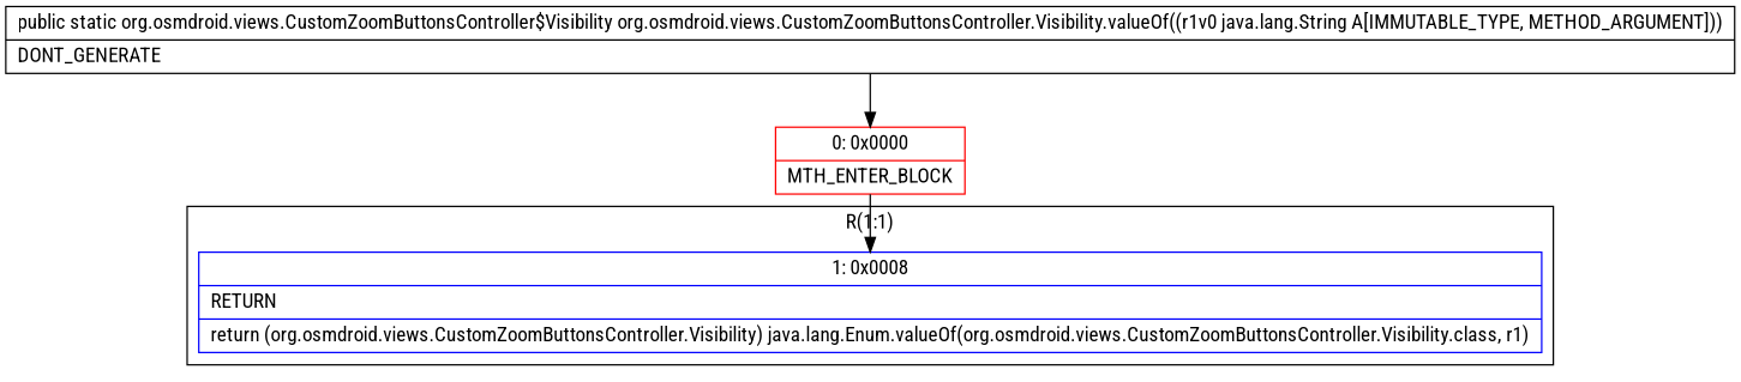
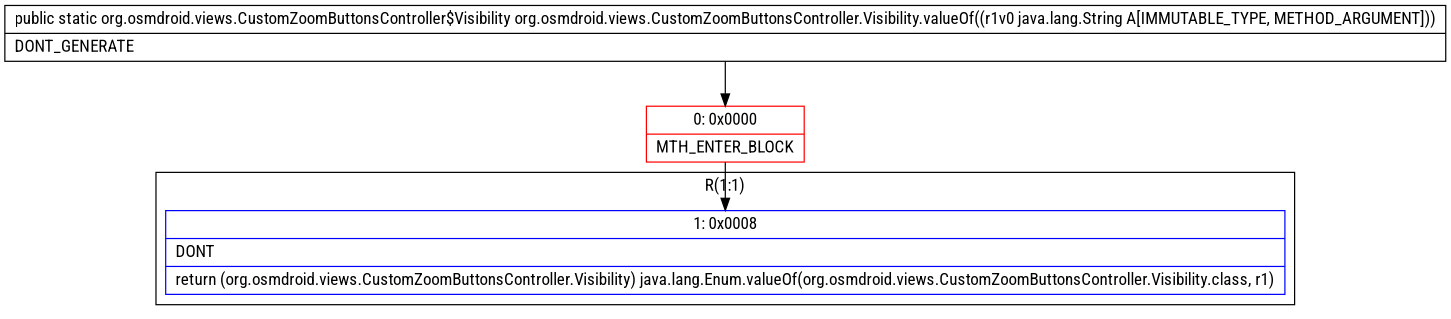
  digraph {
    fontname="Roboto Condensed"
    node [shape=record fontname="Roboto Condensed"]
    edge [fontname="Roboto Condensed"]
-   n1 [color=blue label="{1\:\ 0x0008|RETURN\l|return (org.osmdroid.views.CustomZoomButtonsController.Visibility) java.lang.Enum.valueOf(org.osmdroid.views.CustomZoomButtonsController.Visibility.class, r1)\l}"]
+   n1 [color=blue label="{1\:\ 0x0008|DONT\l|return (org.osmdroid.views.CustomZoomButtonsController.Visibility) java.lang.Enum.valueOf(org.osmdroid.views.CustomZoomButtonsController.Visibility.class, r1)\l}"]
    n2 [color=red label="{0\:\ 0x0000|MTH_ENTER_BLOCK\l}"]
    n3 [label="{public static org.osmdroid.views.CustomZoomButtonsController$Visibility org.osmdroid.views.CustomZoomButtonsController.Visibility.valueOf((r1v0 java.lang.String A[IMMUTABLE_TYPE, METHOD_ARGUMENT]))  | DONT_GENERATE\l}"]
    subgraph cluster_1 {
      label="R(1:1)"
      n1
    }
    n2 -> n1
    n3 -> n2
  }
